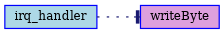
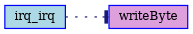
  digraph {
    rankdir=LR
    fontname="DejaVu Serif"
    node [color=blue fontname="DejaVu Serif" fontsize=10 shape=record style=filled]
-   n1 [fillcolor=lightblue fontcolor=black height=0.2 label=irq_handler width=0.4]
+   n1 [fillcolor=lightblue fontcolor=black height=0.2 label=irq_irq width=0.4]
    n2 [fillcolor=plum height=0.2 label=writeByte width=0.4]
    n1 -> n2 [color=midnightblue fontname="DejaVu Serif" fontsize=10 labelfontname=Helvetica labelfontsize=10 style=dotted arrowhead=tee]
  }
